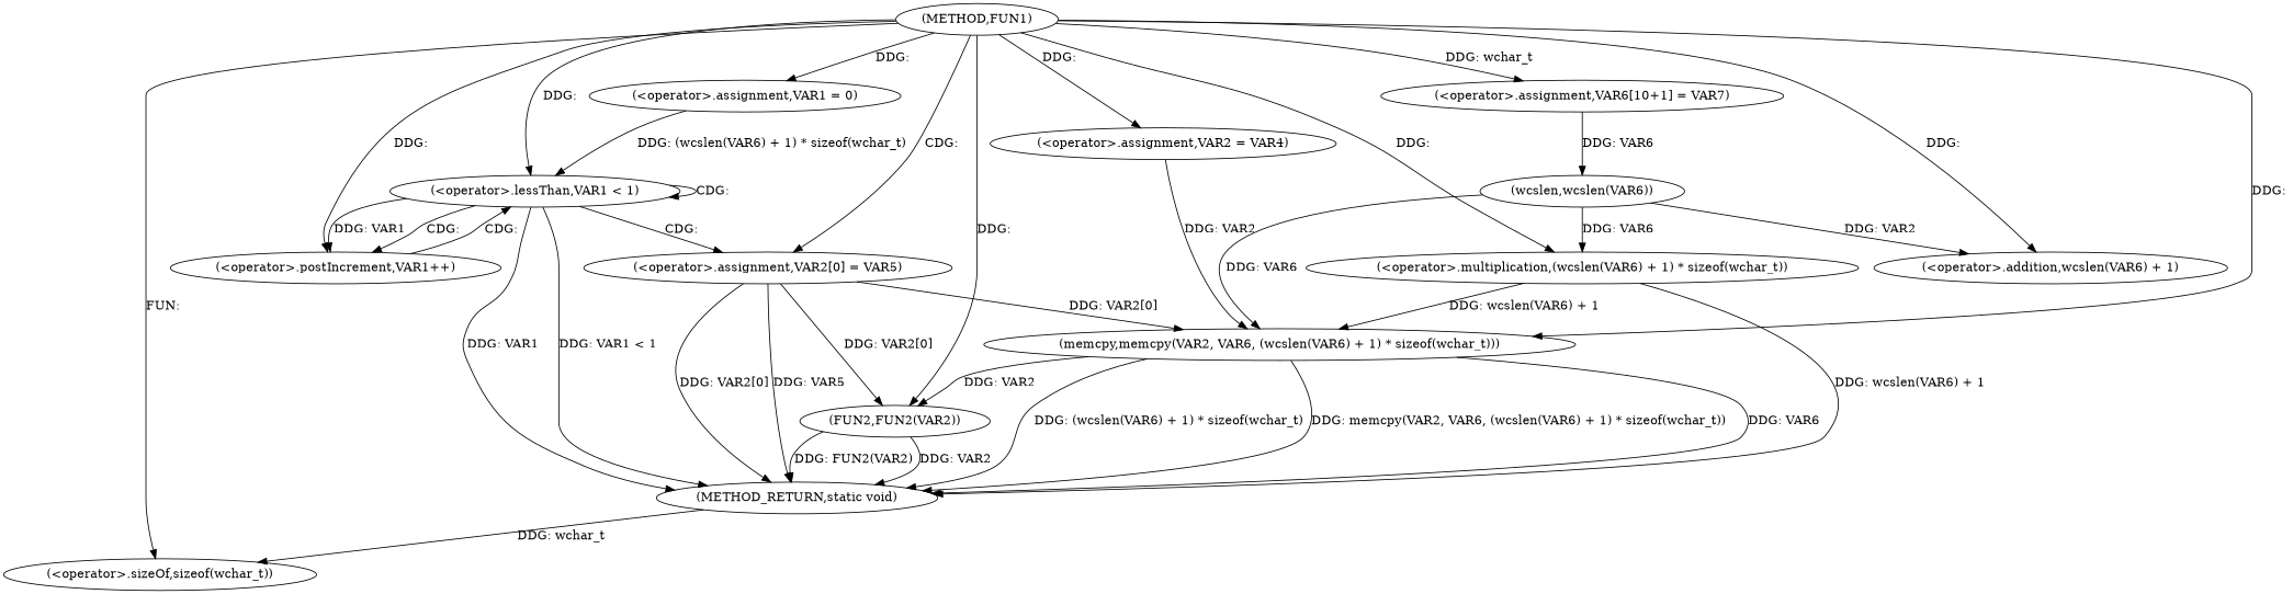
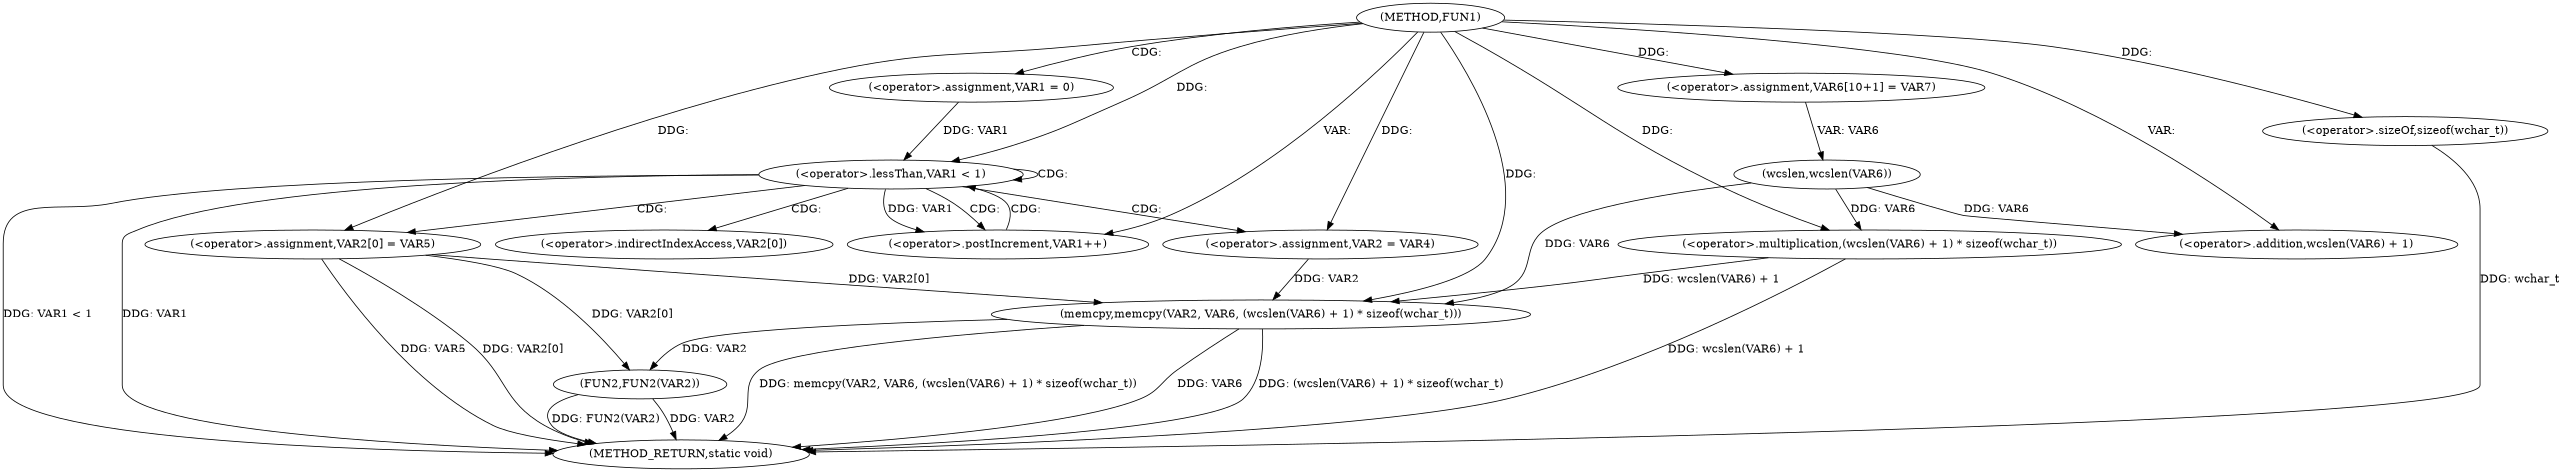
  digraph {
    n1 [label="(METHOD,FUN1)"]
    n2 [label="(<operator>.assignment,VAR1 = 0)"]
    n3 [label="(<operator>.lessThan,VAR1 < 1)"]
    n4 [label="(<operator>.postIncrement,VAR1++)"]
    n5 [label="(<operator>.assignment,VAR2 = VAR4)"]
    n6 [label="(<operator>.assignment,VAR2[0] = VAR5)"]
    n7 [label="(<operator>.assignment,VAR6[10+1] = VAR7)"]
    n8 [label="(memcpy,memcpy(VAR2, VAR6, (wcslen(VAR6) + 1) * sizeof(wchar_t)))"]
    n9 [label="(<operator>.multiplication,(wcslen(VAR6) + 1) * sizeof(wchar_t))"]
    n10 [label="(<operator>.addition,wcslen(VAR6) + 1)"]
    n11 [label="(<operator>.sizeOf,sizeof(wchar_t))"]
    n12 [label="(FUN2,FUN2(VAR2))"]
    n13 [label="(METHOD_RETURN,static void)"]
+   n14 [label="(<operator>.indirectIndexAccess,VAR2[0])"]
    n15 [label="(wcslen,wcslen(VAR6))"]
-   n1 -> n2 [label="DDG: "]
+   n1 -> n2 [label="CDG: "]
    n1 -> n3 [label="DDG: "]
-   n1 -> n4 [label="DDG: "]
+   n1 -> n4 [label="VAR: "]
    n1 -> n5 [label="DDG: "]
-   n1 -> n6 [label="CDG: "]
-   n1 -> n7 [label="DDG: wchar_t"]
+   n1 -> n6 [label="DDG: "]
+   n1 -> n7 [label="DDG: "]
    n1 -> n8 [label="DDG: "]
    n1 -> n9 [label="DDG: "]
-   n1 -> n10 [label="DDG: "]
-   n1 -> n11 [label="FUN: "]
-   n1 -> n12 [label="DDG: "]
-   n2 -> n3 [label="DDG: (wcslen(VAR6) + 1) * sizeof(wchar_t)"]
+   n1 -> n10 [label="VAR: "]
+   n1 -> n11 [label="DDG: "]
+   n2 -> n3 [label="DDG: VAR1"]
    n3 -> n3 [label="CDG: "]
    n3 -> n4 [label="DDG: VAR1"]
    n3 -> n4 [label="CDG: "]
+   n3 -> n5 [label="CDG: "]
    n3 -> n6 [label="CDG: "]
    n3 -> n13 [label="DDG: VAR1 < 1"]
    n3 -> n13 [label="DDG: VAR1"]
+   n3 -> n14 [label="CDG: "]
    n4 -> n3 [label="CDG: "]
    n5 -> n8 [label="DDG: VAR2"]
    n6 -> n8 [label="DDG: VAR2[0]"]
    n6 -> n12 [label="DDG: VAR2[0]"]
    n6 -> n13 [label="DDG: VAR5"]
    n6 -> n13 [label="DDG: VAR2[0]"]
-   n7 -> n15 [label="DDG: VAR6"]
+   n7 -> n15 [label="VAR: VAR6"]
    n8 -> n12 [label="DDG: VAR2"]
    n8 -> n13 [label="DDG: VAR6"]
    n8 -> n13 [label="DDG: (wcslen(VAR6) + 1) * sizeof(wchar_t)"]
    n8 -> n13 [label="DDG: memcpy(VAR2, VAR6, (wcslen(VAR6) + 1) * sizeof(wchar_t))"]
    n9 -> n8 [label="DDG: wcslen(VAR6) + 1"]
    n9 -> n13 [label="DDG: wcslen(VAR6) + 1"]
-   n13 -> n11 [label="DDG: wchar_t"]
+   n11 -> n13 [label="DDG: wchar_t"]
    n12 -> n13 [label="DDG: VAR2"]
    n12 -> n13 [label="DDG: FUN2(VAR2)"]
    n15 -> n8 [label="DDG: VAR6"]
    n15 -> n9 [label="DDG: VAR6"]
-   n15 -> n10 [label="DDG: VAR2"]
+   n15 -> n10 [label="DDG: VAR6"]
  }
